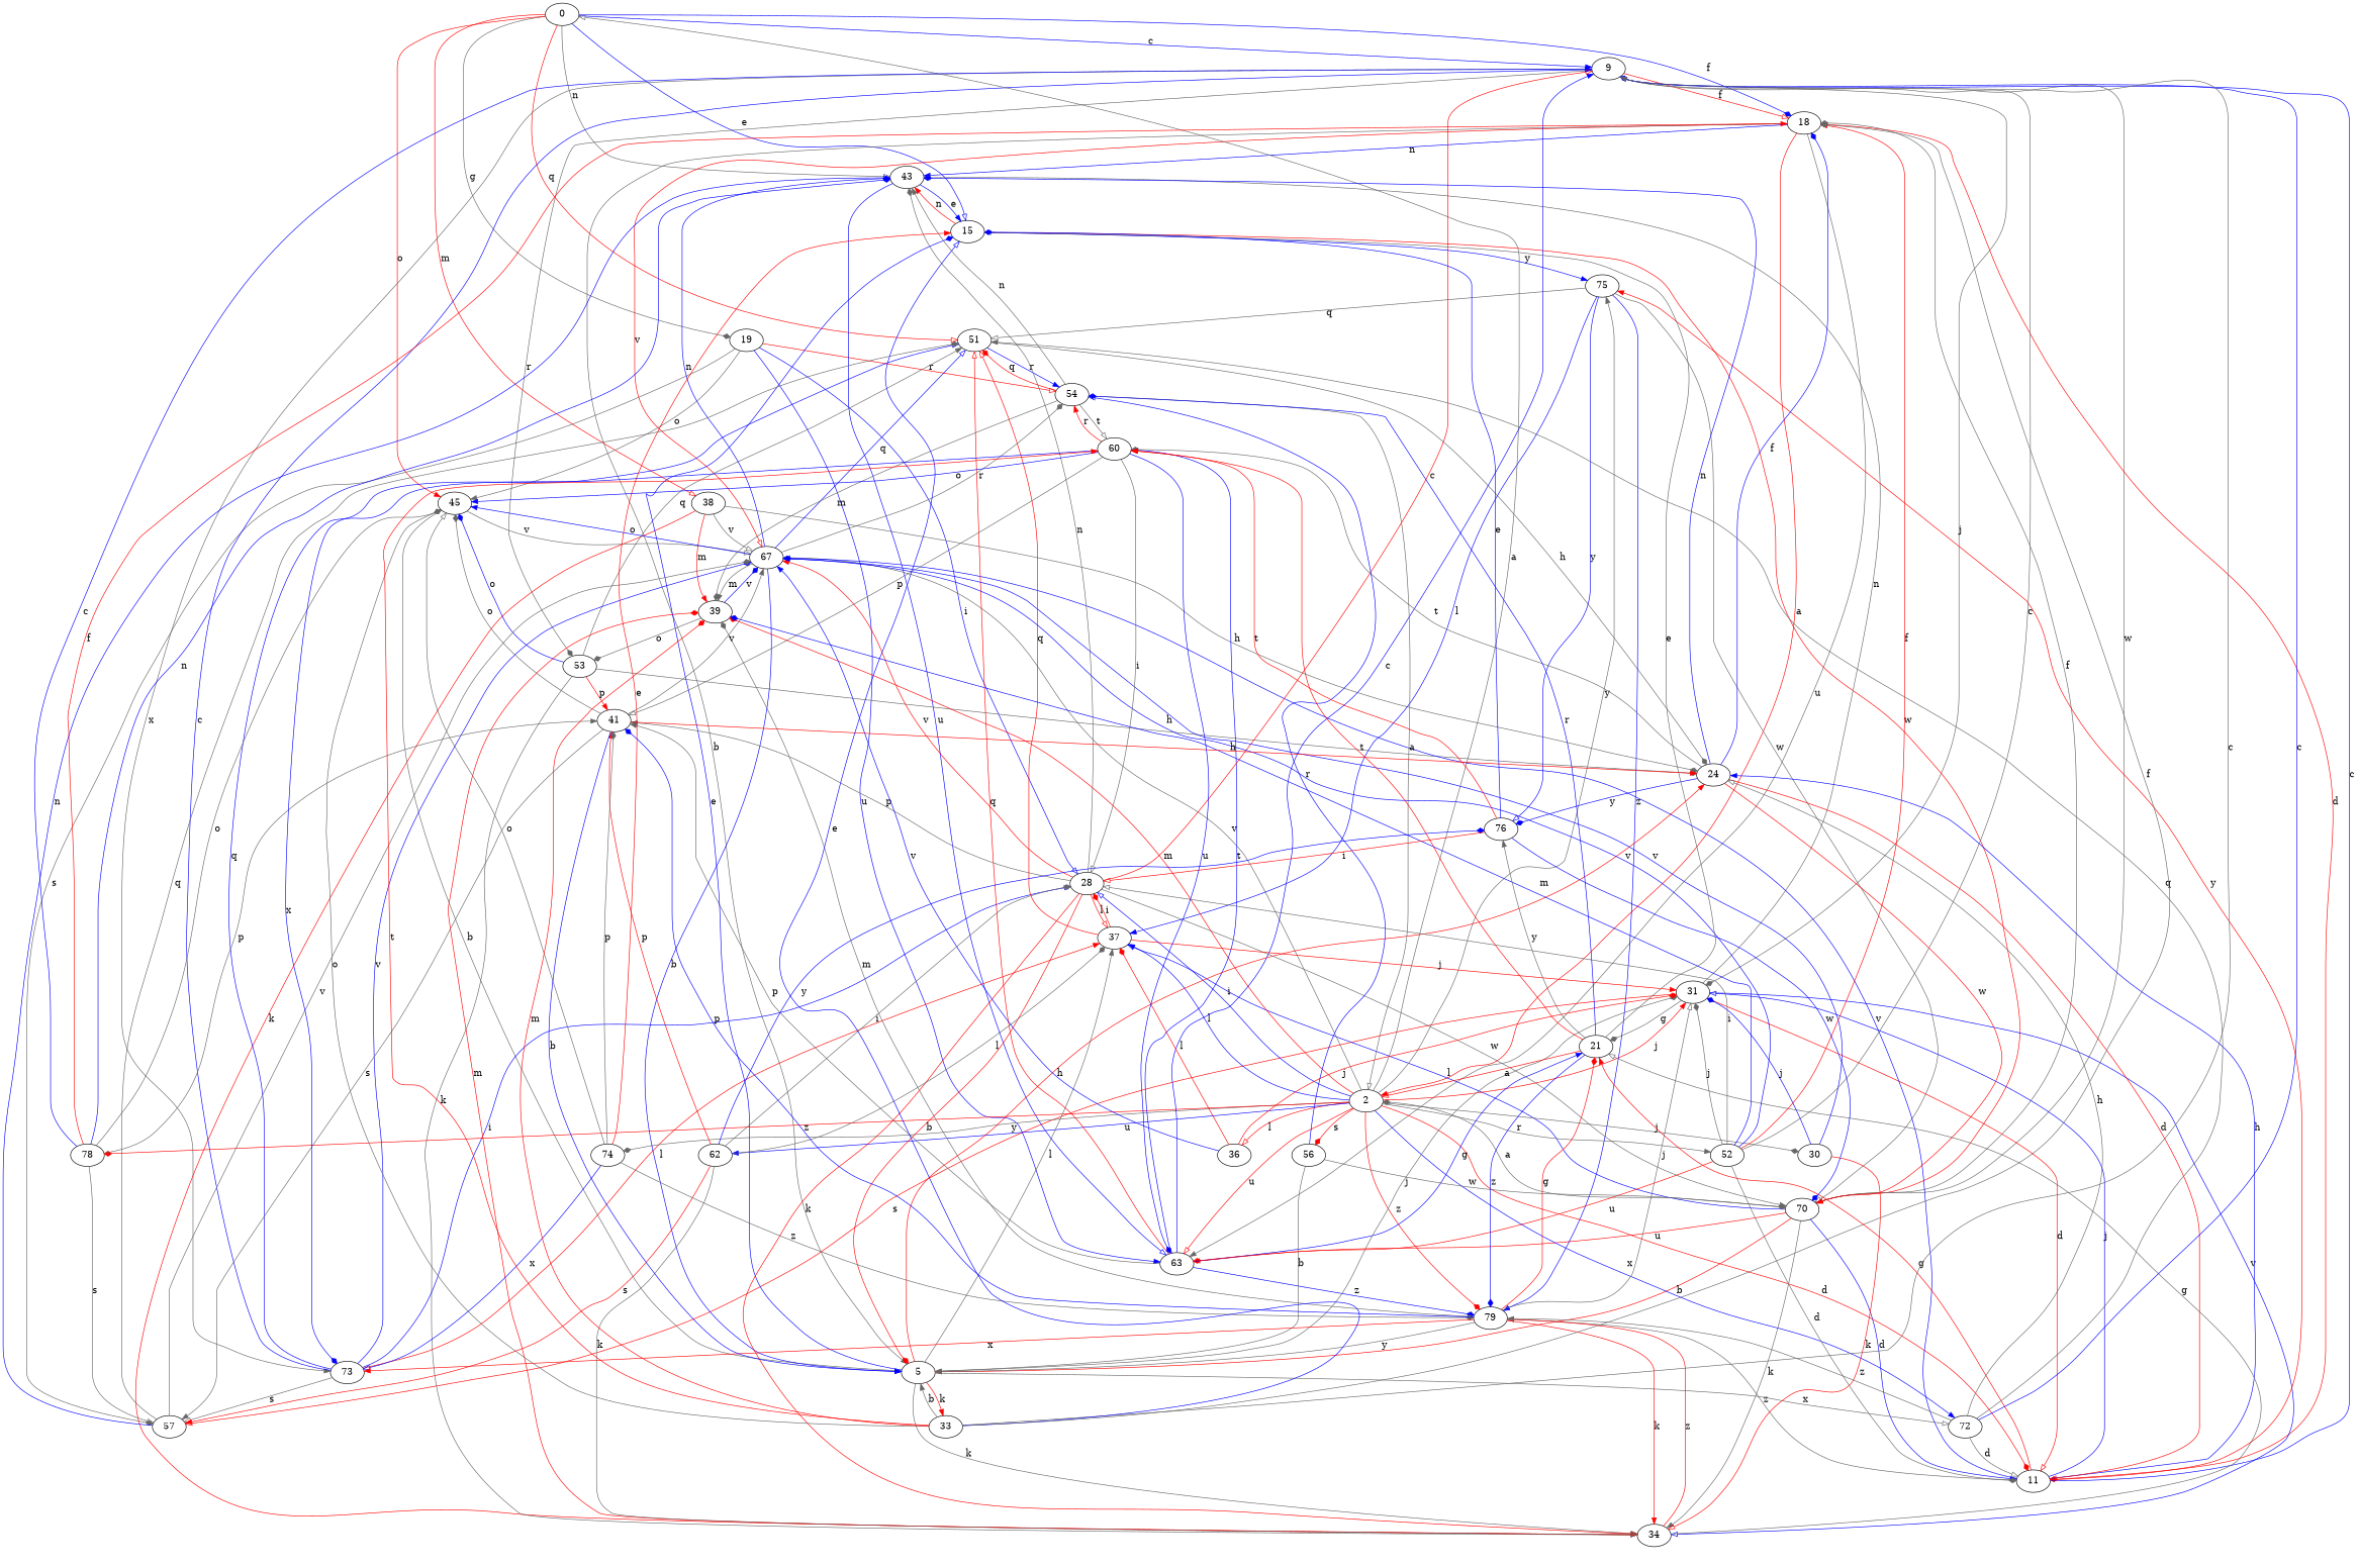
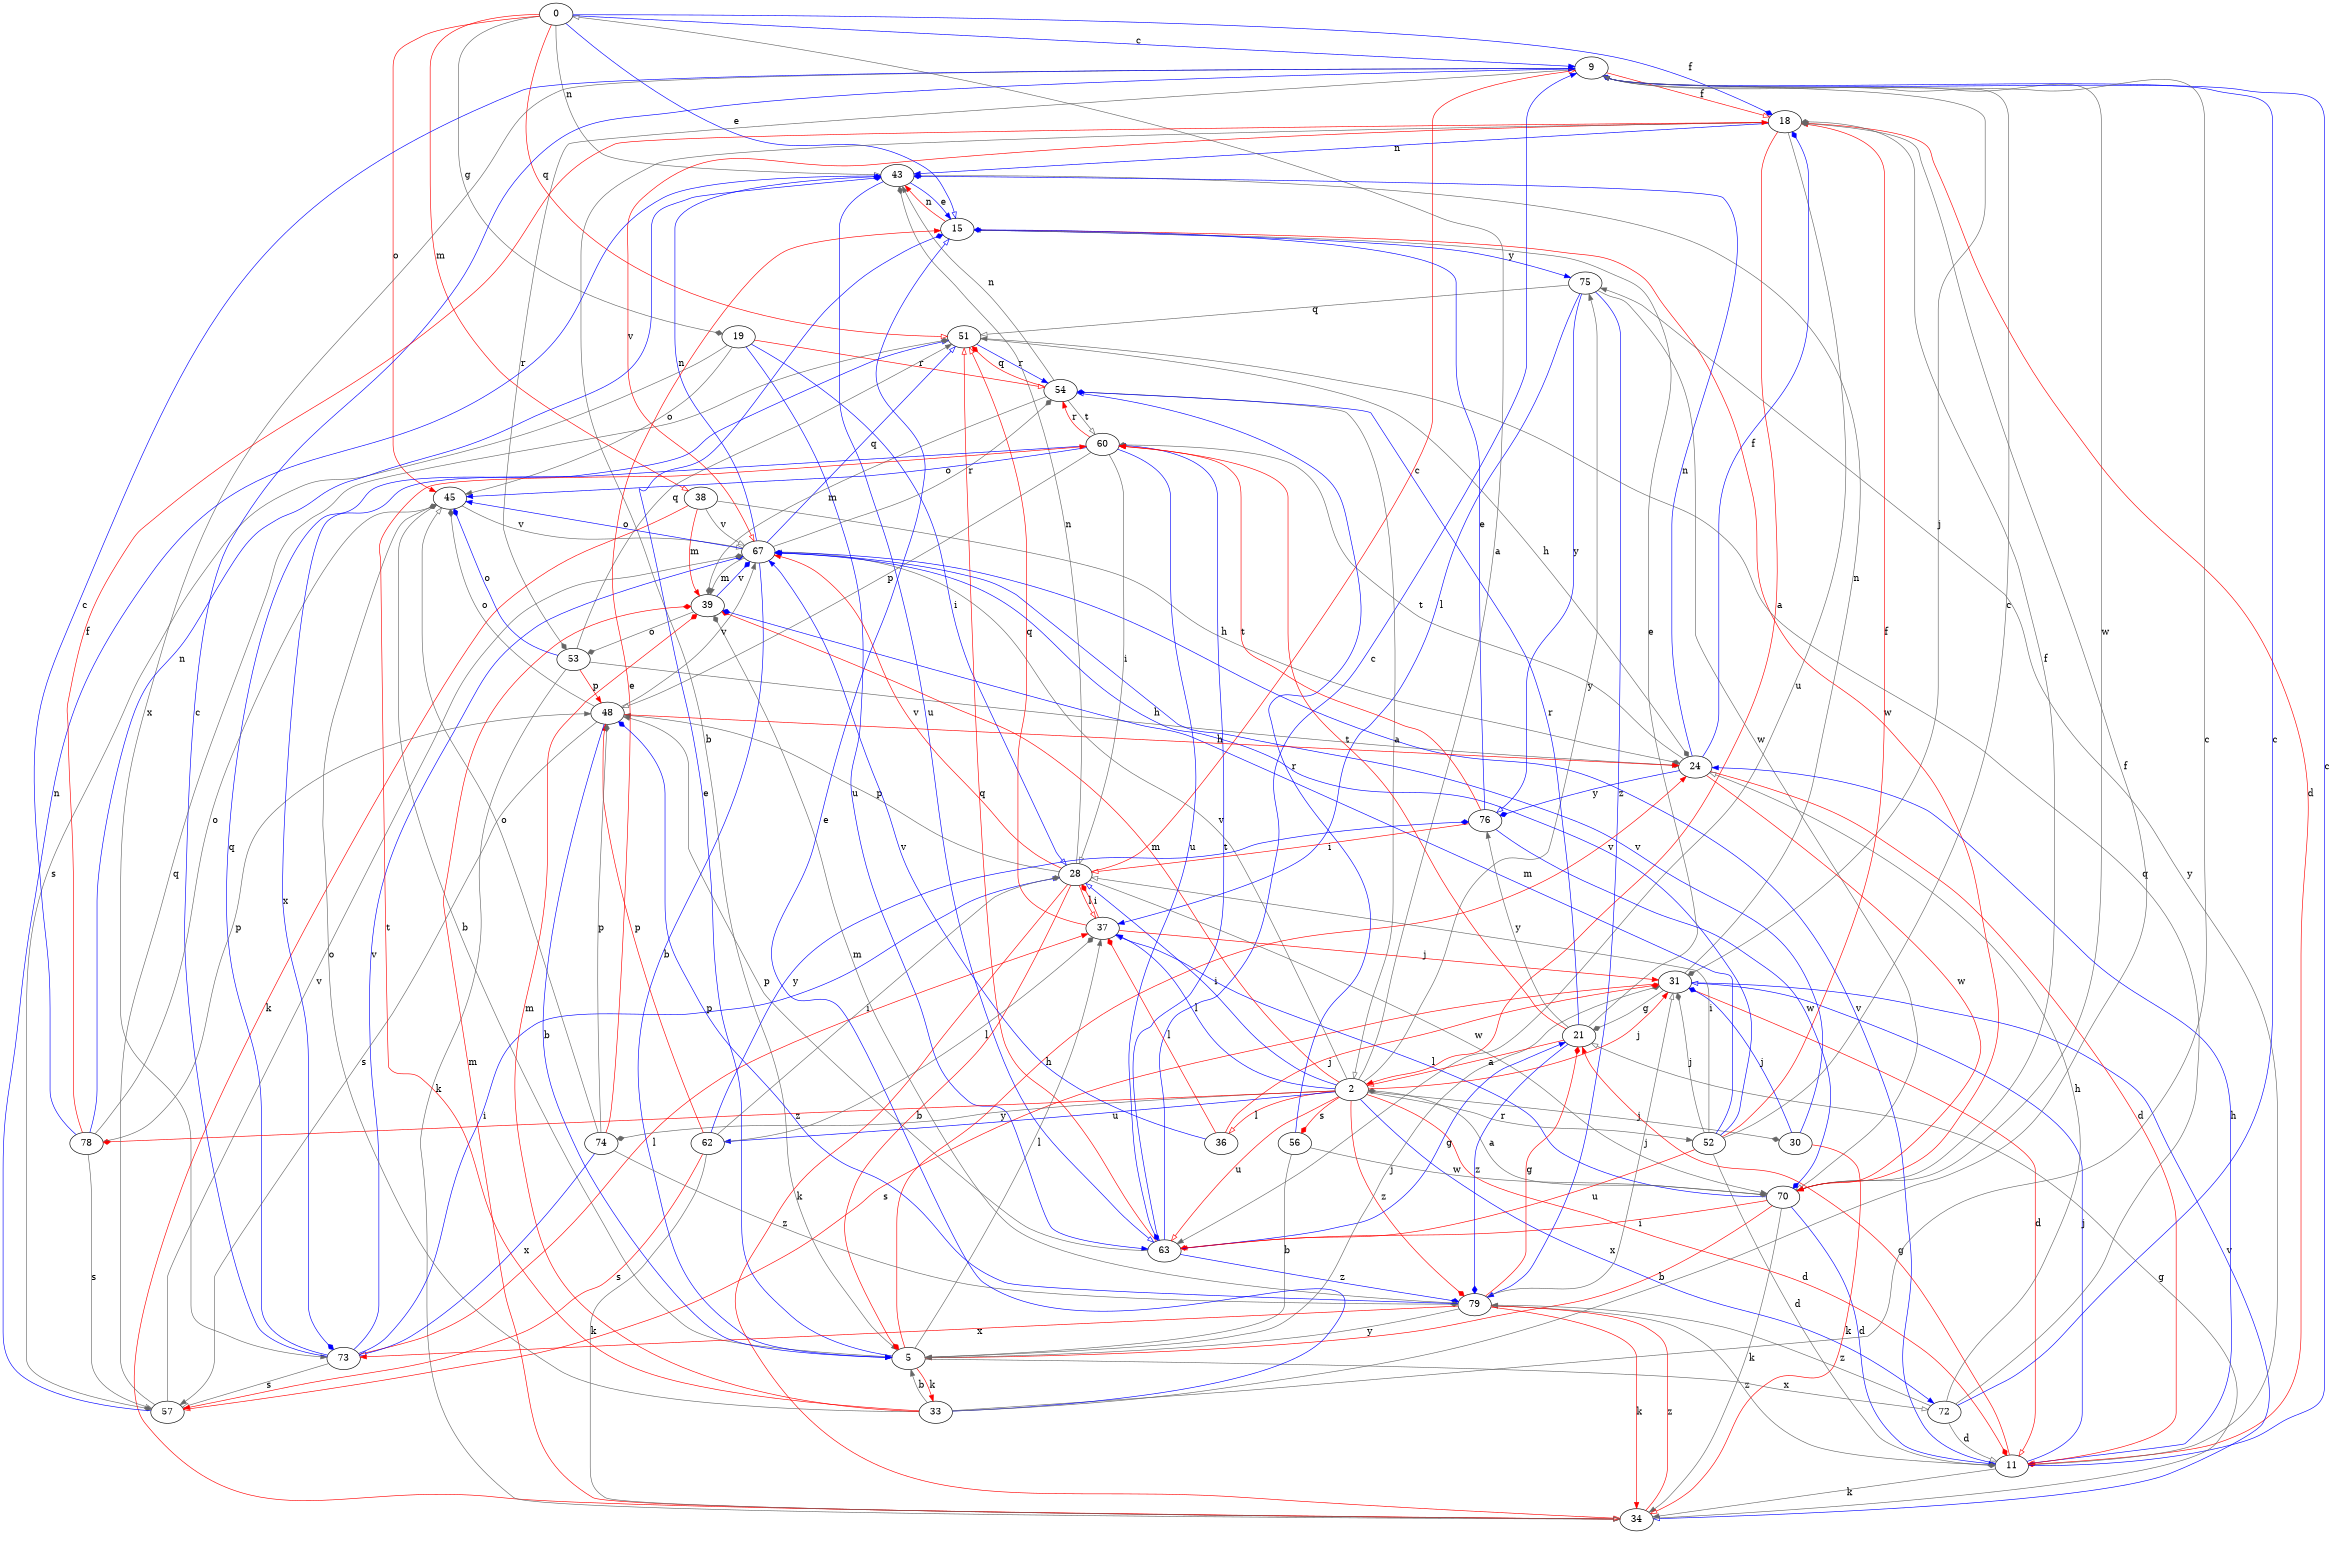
  strict digraph {
    edge [arrowhead=normal color=gray40]
    0
    9
    15
    18
    19
    38
    43
    45
    51
    31
    53
    70
    73
    75
    2
    11
    63
    67
    5
    28
    54
    57
    39
    24
    34
    30
    36
    37
    52
    56
    62
    72
    74
    78
    79
    21
-   48 [label=41]
+   48
    76
    60
    33
    0 -> 9 [color=blue label=c]
    0 -> 15 [arrowhead=onormal color=blue label=e]
    0 -> 18 [arrowhead=diamond color=blue label=f]
    0 -> 19 [arrowhead=diamond label=g]
    0 -> 38 [arrowhead=onormal color=red label=m]
    0 -> 43 [arrowhead=onormal label=n]
    0 -> 45 [color=red label=o]
    0 -> 51 [arrowhead=onormal color=red label=q]
    9 -> 18 [arrowhead=onormal color=red label=f]
    9 -> 31 [arrowhead=diamond label=j]
    9 -> 53 [arrowhead=diamond label=r]
    9 -> 70 [arrowhead=onormal label=w]
    9 -> 73 [label=x]
    15 -> 43 [color=red label=n]
    15 -> 70 [arrowhead=onormal color=red label=w]
    15 -> 75 [color=blue label=y]
    18 -> 43 [color=blue label=n]
    18 -> 2 [color=red label=a]
    18 -> 11 [arrowhead=diamond color=red label=d]
    18 -> 63 [label=u]
    18 -> 67 [arrowhead=onormal color=red label=v]
    18 -> 5 [label=b]
    19 -> 45 [label=o]
    19 -> 63 [color=blue label=u]
    19 -> 28 [arrowhead=onormal color=blue label=i]
    19 -> 54 [arrowhead=onormal color=red label=r]
    19 -> 57 [arrowhead=diamond label=s]
    38 -> 67 [arrowhead=onormal label=v]
    38 -> 39 [color=red label=m]
    38 -> 24 [arrowhead=diamond label=h]
    38 -> 34 [arrowhead=onormal color=red label=k]
    43 -> 15 [color=blue label=e]
    43 -> 63 [arrowhead=onormal color=blue label=u]
    45 -> 67 [arrowhead=onormal label=v]
    45 -> 5 [arrowhead=onormal label=b]
    51 -> 54 [color=blue label=r]
    51 -> 24 [arrowhead=diamond label=h]
    31 -> 43 [arrowhead=onormal label=n]
    31 -> 11 [arrowhead=onormal color=red label=d]
    31 -> 57 [arrowhead=onormal color=red label=s]
    31 -> 34 [arrowhead=onormal color=blue label=v]
    31 -> 21 [arrowhead=diamond label=g]
    53 -> 45 [arrowhead=diamond color=blue label=o]
    53 -> 51 [label=q]
    53 -> 24 [arrowhead=diamond label=h]
    53 -> 34 [arrowhead=onormal label=k]
    53 -> 48 [color=red label=p]
    70 -> 18 [arrowhead=diamond label=f]
    70 -> 2 [arrowhead=diamond label=a]
    70 -> 11 [color=blue label=d]
-   70 -> 63 [arrowhead=diamond color=red label=u]
+   70 -> 63 [arrowhead=diamond color=red label=i]
    70 -> 5 [color=red label=b]
    70 -> 34 [label=k]
    70 -> 37 [arrowhead=onormal color=blue label=l]
    73 -> 9 [color=blue label=c]
    73 -> 51 [arrowhead=onormal color=blue label=q]
    73 -> 67 [arrowhead=diamond color=blue label=v]
    73 -> 28 [arrowhead=onormal color=blue label=i]
    73 -> 57 [arrowhead=onormal label=s]
    73 -> 37 [color=red label=l]
    75 -> 51 [arrowhead=onormal label=q]
    75 -> 70 [arrowhead=onormal label=w]
    75 -> 37 [color=blue label=l]
    75 -> 79 [color=blue label=z]
    75 -> 76 [arrowhead=onormal color=blue label=y]
    2 -> 0 [arrowhead=onormal label=a]
    2 -> 31 [color=red label=j]
    2 -> 75 [label=y]
    2 -> 11 [arrowhead=diamond color=red label=d]
    2 -> 63 [arrowhead=onormal color=red label=u]
    2 -> 67 [arrowhead=onormal label=v]
    2 -> 28 [arrowhead=onormal color=blue label=i]
    2 -> 39 [arrowhead=diamond color=red label=m]
    2 -> 30 [arrowhead=diamond label=j]
    2 -> 36 [arrowhead=onormal color=red label=l]
    2 -> 37 [color=blue label=l]
    2 -> 52 [label=r]
    2 -> 56 [arrowhead=diamond color=red label=s]
    2 -> 62 [color=blue label=u]
    2 -> 72 [color=blue label=x]
    2 -> 74 [arrowhead=diamond label=y]
    2 -> 78 [arrowhead=diamond color=red label=z]
    2 -> 79 [arrowhead=diamond color=red label=z]
    11 -> 9 [color=blue label=c]
    11 -> 31 [arrowhead=onormal color=blue label=j]
-   11 -> 75 [color=red label=y]
+   11 -> 75 [label=y]
    11 -> 67 [arrowhead=diamond color=blue label=v]
    11 -> 24 [color=blue label=h]
-   5 -> 34 [label=k]
+   11 -> 34 [label=k]
    11 -> 79 [arrowhead=onormal label=z]
    11 -> 21 [color=red label=g]
    63 -> 9 [color=blue label=c]
    63 -> 51 [arrowhead=onormal color=red label=q]
    63 -> 79 [arrowhead=diamond color=blue label=z]
    63 -> 21 [color=blue label=g]
    63 -> 48 [label=p]
    63 -> 60 [color=blue label=t]
    67 -> 43 [arrowhead=diamond color=blue label=n]
    67 -> 45 [color=blue label=o]
    67 -> 51 [arrowhead=onormal color=blue label=q]
    67 -> 5 [color=blue label=b]
    67 -> 54 [arrowhead=diamond label=r]
    67 -> 39 [label=m]
    5 -> 15 [arrowhead=diamond color=blue label=e]
    5 -> 31 [arrowhead=diamond label=j]
    5 -> 24 [color=red label=h]
    5 -> 37 [label=l]
    5 -> 72 [arrowhead=onormal label=x]
    5 -> 33 [color=red label=k]
    28 -> 9 [arrowhead=onormal color=red label=c]
    28 -> 43 [arrowhead=diamond label=n]
    28 -> 70 [label=w]
    28 -> 67 [color=red label=v]
    28 -> 5 [arrowhead=diamond color=red label=b]
    28 -> 34 [arrowhead=onormal color=red label=k]
    28 -> 37 [arrowhead=onormal color=red label=l]
    28 -> 48 [label=p]
    54 -> 43 [label=n]
    54 -> 51 [arrowhead=diamond color=red label=q]
    54 -> 2 [arrowhead=onormal label=a]
    54 -> 39 [arrowhead=diamond label=m]
    54 -> 60 [arrowhead=onormal label=t]
    57 -> 43 [arrowhead=onormal color=blue label=n]
    57 -> 51 [arrowhead=diamond label=q]
    57 -> 67 [arrowhead=diamond label=v]
    39 -> 53 [arrowhead=diamond label=o]
    39 -> 67 [arrowhead=diamond color=blue label=v]
    24 -> 18 [arrowhead=diamond color=blue label=f]
    24 -> 43 [arrowhead=diamond color=blue label=n]
    24 -> 70 [color=red label=w]
    24 -> 11 [arrowhead=onormal color=red label=d]
    24 -> 76 [arrowhead=diamond color=blue label=y]
    24 -> 60 [arrowhead=diamond label=t]
    34 -> 39 [arrowhead=diamond color=red label=m]
    34 -> 79 [arrowhead=onormal color=red label=z]
    34 -> 21 [arrowhead=onormal label=g]
    30 -> 31 [arrowhead=diamond color=blue label=j]
    30 -> 67 [color=blue label=v]
    30 -> 34 [arrowhead=onormal color=red label=k]
    36 -> 31 [arrowhead=diamond color=red label=j]
    36 -> 67 [color=blue label=v]
    36 -> 37 [arrowhead=diamond color=red label=l]
    37 -> 51 [arrowhead=onormal color=red label=q]
    37 -> 31 [color=red label=j]
    37 -> 28 [arrowhead=diamond color=red label=i]
    52 -> 9 [label=c]
    52 -> 18 [color=red label=f]
    52 -> 31 [arrowhead=diamond label=j]
    52 -> 11 [arrowhead=diamond label=d]
    52 -> 63 [arrowhead=onormal color=red label=u]
    52 -> 67 [color=blue label=v]
    52 -> 28 [arrowhead=onormal label=i]
    52 -> 39 [arrowhead=diamond color=blue label=m]
    56 -> 70 [arrowhead=diamond label=w]
    56 -> 5 [label=b]
    56 -> 54 [arrowhead=onormal color=blue label=r]
    62 -> 28 [arrowhead=diamond label=i]
    62 -> 57 [color=red label=s]
    62 -> 34 [arrowhead=onormal label=k]
    62 -> 37 [arrowhead=diamond label=l]
    62 -> 48 [color=red label=p]
    62 -> 76 [arrowhead=diamond color=blue label=y]
    72 -> 9 [arrowhead=diamond color=blue label=c]
    72 -> 51 [label=q]
    72 -> 11 [arrowhead=onormal label=d]
    72 -> 24 [arrowhead=onormal label=h]
    72 -> 79 [label=z]
    74 -> 15 [color=red label=e]
    74 -> 45 [arrowhead=onormal label=o]
    74 -> 73 [arrowhead=onormal color=blue label=x]
    74 -> 79 [arrowhead=diamond label=z]
    74 -> 48 [arrowhead=diamond label=p]
    78 -> 9 [arrowhead=onormal color=blue label=c]
    78 -> 18 [color=red label=f]
    78 -> 43 [arrowhead=diamond color=blue label=n]
    78 -> 45 [arrowhead=diamond label=o]
    78 -> 57 [arrowhead=onormal label=s]
    78 -> 48 [label=p]
    79 -> 31 [arrowhead=onormal label=j]
    79 -> 73 [color=red label=x]
    79 -> 5 [arrowhead=onormal label=y]
    79 -> 39 [arrowhead=diamond label=m]
    79 -> 34 [color=red label=k]
    79 -> 21 [arrowhead=diamond color=red label=g]
    79 -> 48 [arrowhead=diamond color=blue label=p]
    21 -> 15 [arrowhead=onormal label=e]
    21 -> 2 [arrowhead=onormal color=red label=a]
    21 -> 54 [arrowhead=diamond color=blue label=r]
    21 -> 79 [arrowhead=diamond color=blue label=z]
    21 -> 76 [label=y]
    21 -> 60 [color=red label=t]
    48 -> 45 [arrowhead=diamond label=o]
    48 -> 67 [label=v]
    48 -> 5 [color=blue label=b]
    48 -> 57 [label=s]
    48 -> 24 [color=red label=h]
    76 -> 15 [arrowhead=diamond color=blue label=e]
    76 -> 70 [arrowhead=diamond color=blue label=w]
    76 -> 28 [arrowhead=onormal color=red label=i]
    76 -> 60 [color=red label=t]
    60 -> 45 [color=blue label=o]
    60 -> 73 [arrowhead=diamond color=blue label=x]
    60 -> 63 [arrowhead=diamond color=blue label=u]
    60 -> 28 [arrowhead=onormal label=i]
    60 -> 54 [color=red label=r]
    60 -> 48 [arrowhead=onormal label=p]
    33 -> 9 [label=c]
    33 -> 15 [arrowhead=onormal color=blue label=e]
    33 -> 18 [arrowhead=diamond label=f]
    33 -> 45 [arrowhead=diamond label=o]
    33 -> 5 [label=b]
    33 -> 39 [arrowhead=diamond color=red label=m]
    33 -> 60 [color=red label=t]
  }
